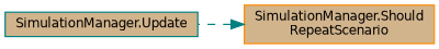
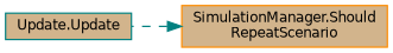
  digraph {
    rankdir=RL
    node [fillcolor=tan fontname=Helvetica fontsize=10 shape=box style=filled]
    n1 [color=darkorange fontcolor=black height=0.2 label="SimulationManager.Should\lRepeatScenario" width=0.4]
-   n2 [color=teal height=0.2 label="SimulationManager.Update" width=0.4]
+   n2 [color=teal height=0.2 label="Update.Update" width=0.4]
    n1 -> n2 [color=teal dir=back fontname=Helvetica fontsize=10 labelfontname=Helvetica labelfontsize=10 style=dashed]
  }
